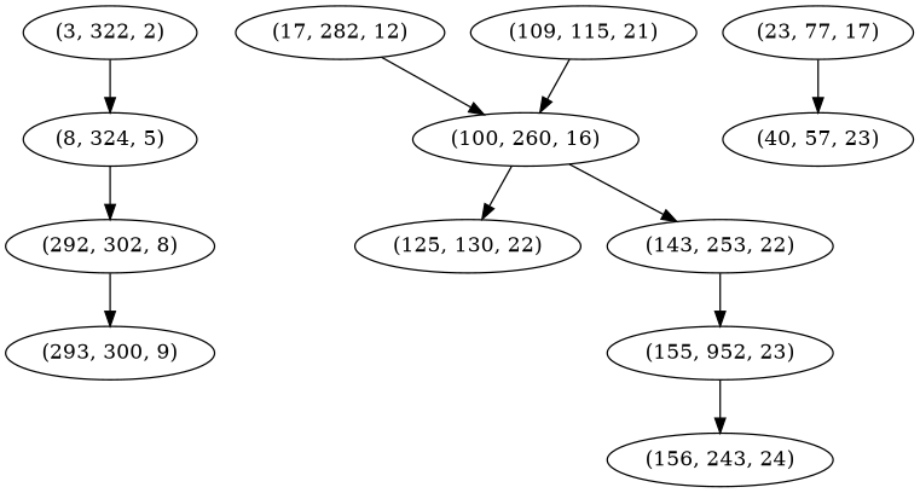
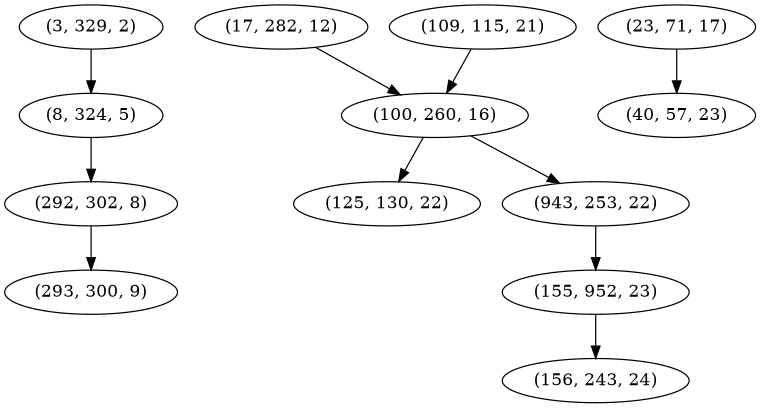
  digraph {
-   "(3, 329, 2)" [label="(3, 322, 2)"]
+   "(3, 329, 2)"
    "(8, 324, 5)"
    "(292, 302, 8)"
    "(17, 282, 12)"
    "(100, 260, 16)"
    "(293, 300, 9)"
-   "(23, 77, 17)"
+   "(23, 77, 17)" [label="(23, 71, 17)"]
    "(40, 57, 23)"
    "(125, 130, 22)"
-   "(143, 253, 22)"
+   "(143, 253, 22)" [label="(943, 253, 22)"]
    "(109, 115, 21)"
    n12 [label="(155, 952, 23)"]
    "(156, 243, 24)"
    "(3, 329, 2)" -> "(8, 324, 5)"
    "(8, 324, 5)" -> "(292, 302, 8)"
    "(292, 302, 8)" -> "(293, 300, 9)"
    "(17, 282, 12)" -> "(100, 260, 16)"
    "(100, 260, 16)" -> "(125, 130, 22)"
    "(100, 260, 16)" -> "(143, 253, 22)"
    "(23, 77, 17)" -> "(40, 57, 23)"
    "(143, 253, 22)" -> n12
    "(109, 115, 21)" -> "(100, 260, 16)"
    n12 -> "(156, 243, 24)"
  }
